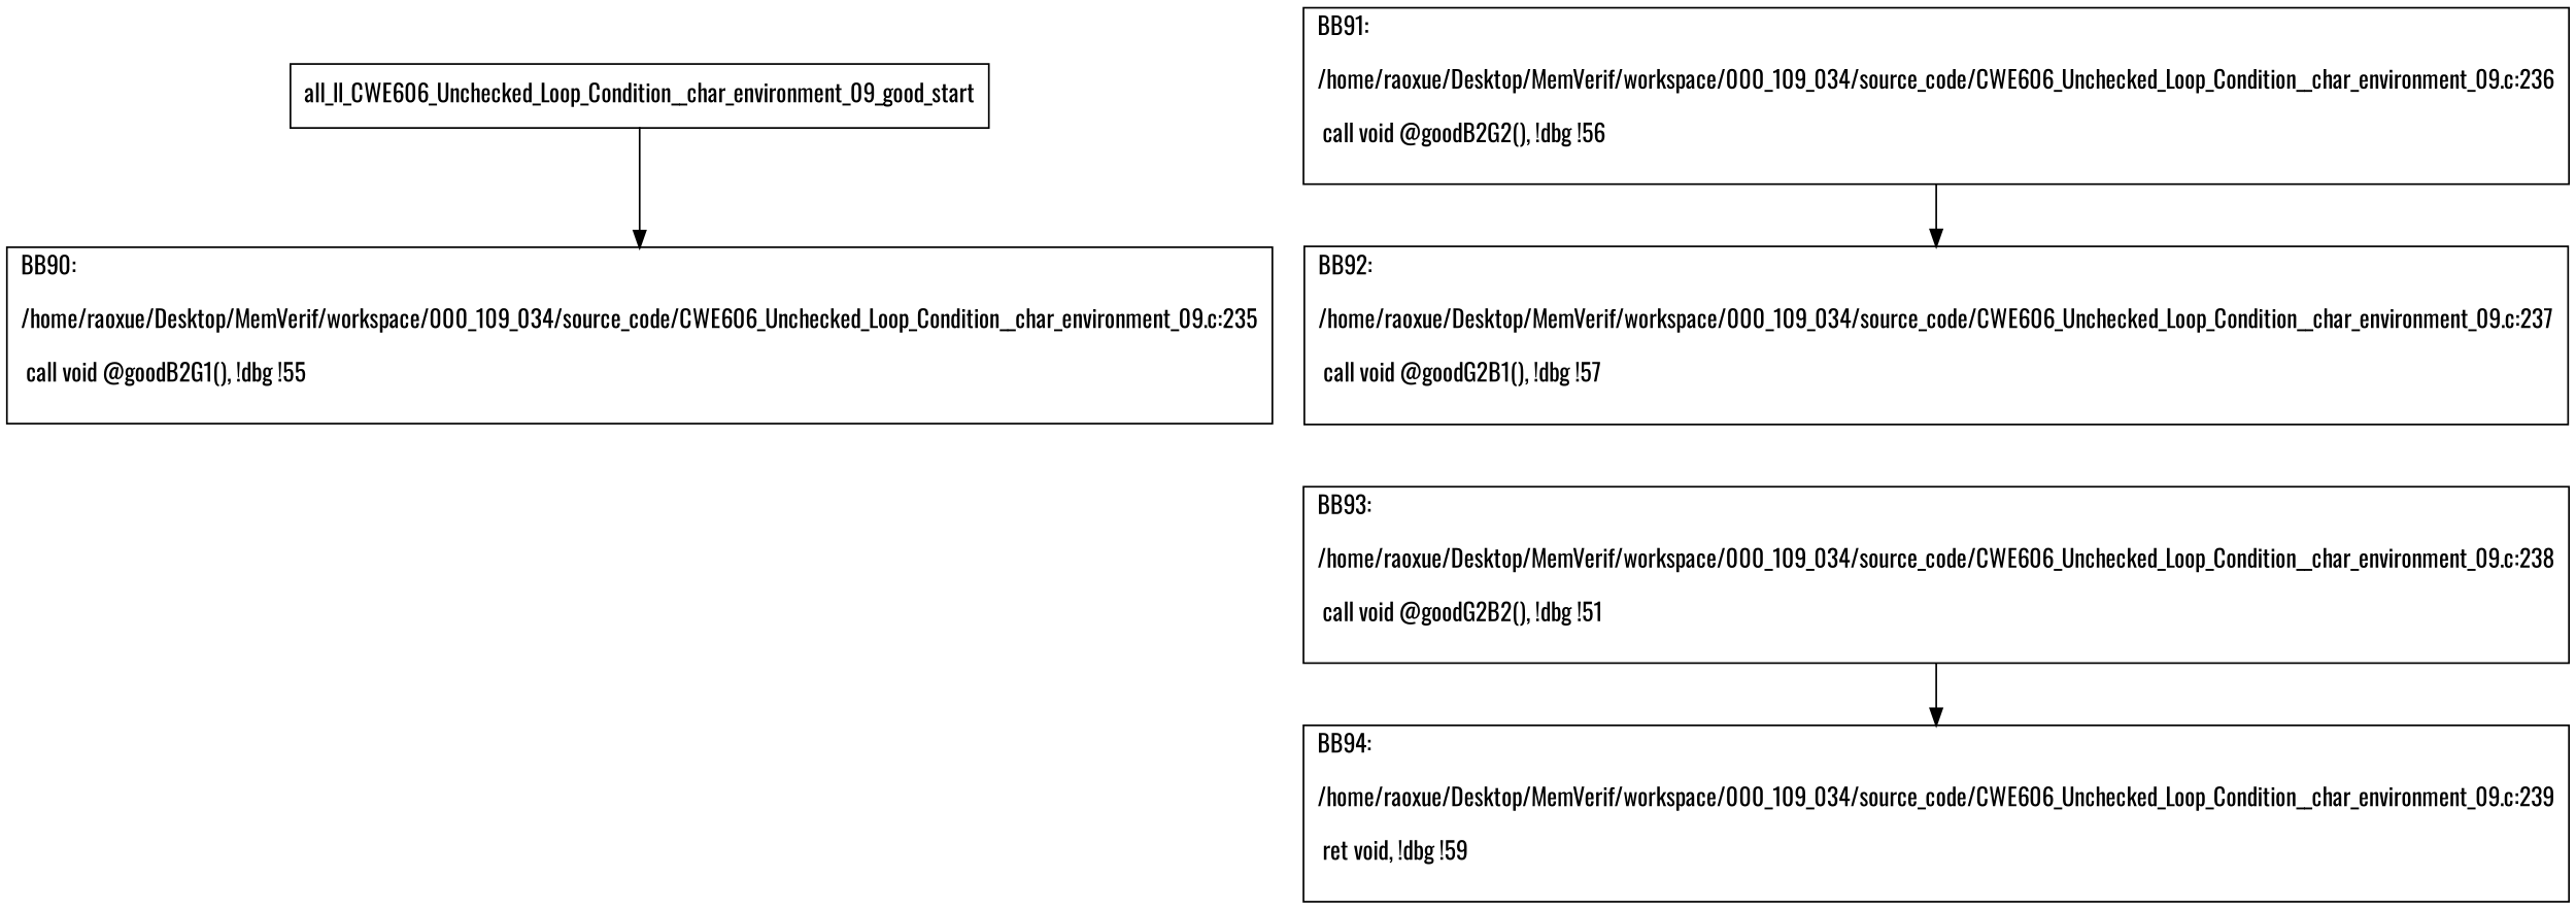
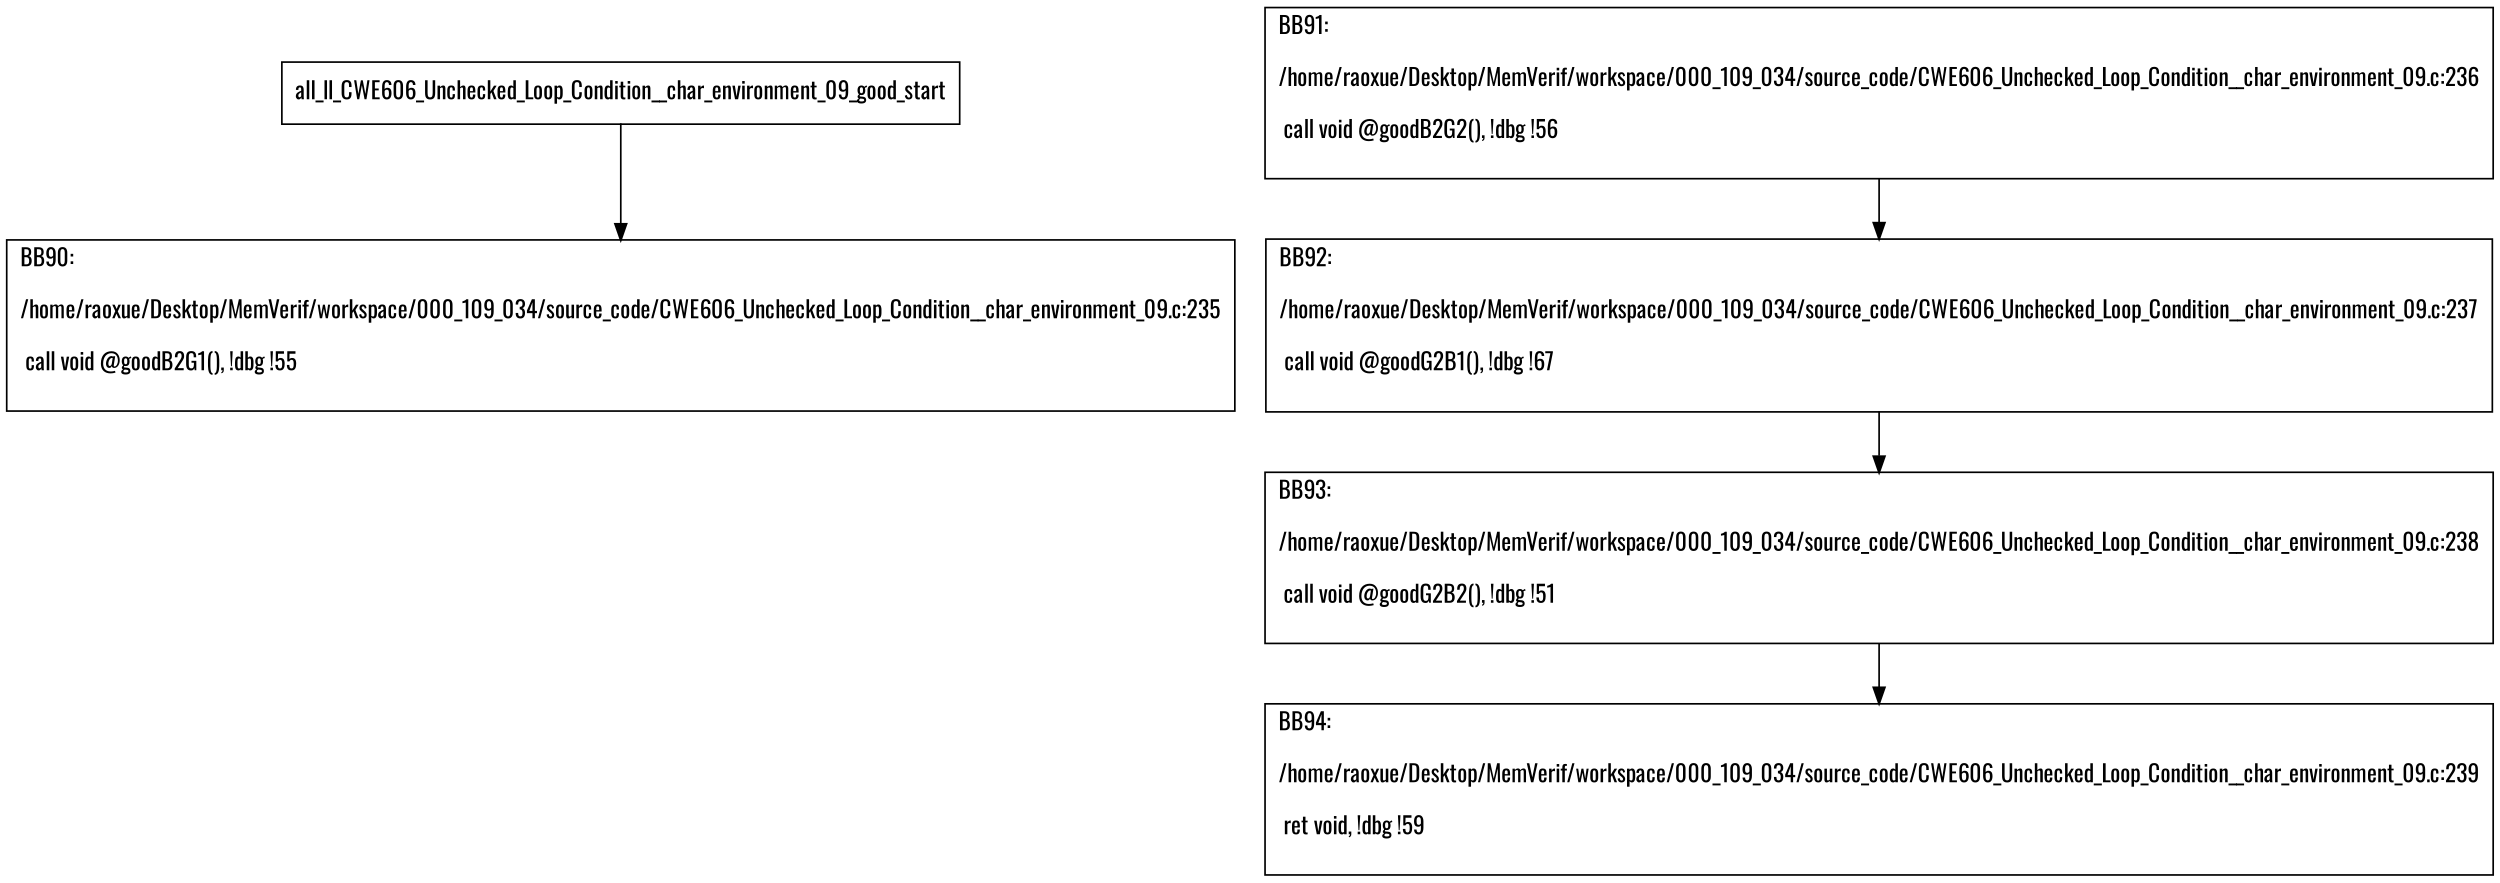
  digraph {
    fontname=Oswald
    node [fontname=Oswald shape=record]
    edge [fontname=Oswald]
    n1 [label="{all_ll_CWE606_Unchecked_Loop_Condition__char_environment_09_good_start}"]
    n2 [label="{BB90:\l\l/home/raoxue/Desktop/MemVerif/workspace/000_109_034/source_code/CWE606_Unchecked_Loop_Condition__char_environment_09.c:235\l\n  call void @goodB2G1(), !dbg !55\l\n}"]
    n3 [label="{BB91:\l\l/home/raoxue/Desktop/MemVerif/workspace/000_109_034/source_code/CWE606_Unchecked_Loop_Condition__char_environment_09.c:236\l\n  call void @goodB2G2(), !dbg !56\l\n}"]
-   n4 [label="{BB92:\l\l/home/raoxue/Desktop/MemVerif/workspace/000_109_034/source_code/CWE606_Unchecked_Loop_Condition__char_environment_09.c:237\l\n  call void @goodG2B1(), !dbg !57\l\n}"]
+   n4 [label="{BB92:\l\l/home/raoxue/Desktop/MemVerif/workspace/000_109_034/source_code/CWE606_Unchecked_Loop_Condition__char_environment_09.c:237\l\n  call void @goodG2B1(), !dbg !67\l\n}"]
    n5 [label="{BB93:\l\l/home/raoxue/Desktop/MemVerif/workspace/000_109_034/source_code/CWE606_Unchecked_Loop_Condition__char_environment_09.c:238\l\n  call void @goodG2B2(), !dbg !51\l\n}"]
    n6 [label="{BB94:\l\l/home/raoxue/Desktop/MemVerif/workspace/000_109_034/source_code/CWE606_Unchecked_Loop_Condition__char_environment_09.c:239\l\n  ret void, !dbg !59\l\n}"]
    n1 -> n2
    n3 -> n4
+   n4 -> n5
    n5 -> n6
  }
